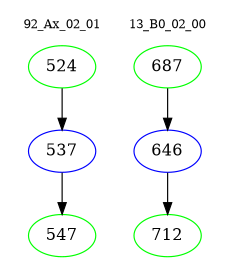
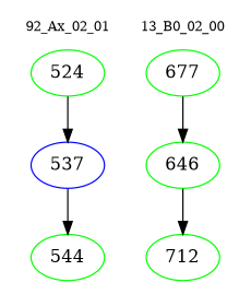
  digraph {
    node [color=green]
    edge [color=black]
    n1 [label=524]
    n2 [color=blue label=537]
-   n3 [label=547]
-   n4 [label=687]
-   n5 [color=blue label=646]
+   n3 [label=544]
+   n4 [label=677]
+   n5 [label=646]
    n6 [label=712]
    subgraph cluster_1 {
      color=white
      fontsize=10
      label="92_Ax_02_01"
      n1
      n2
      n3
    }
    subgraph cluster_2 {
      color=white
      fontsize=10
      label="13_B0_02_00"
      n4
      n5
      n6
    }
    n1 -> n2
    n2 -> n3
    n4 -> n5
    n5 -> n6
  }
